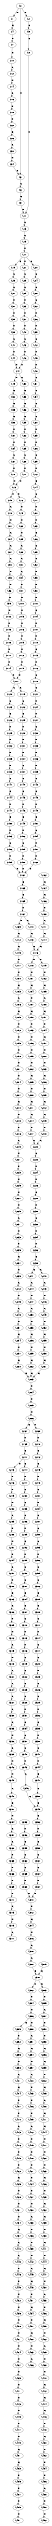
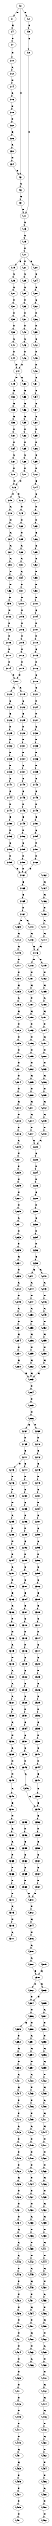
  strict digraph {
    S0
    S1
    S2
    S3
    S4
    S5
    S6
    S7
    S8
    S9
    S10
    S11
    S12
    S13
    S14
    S15
    S16
    S17
    S18
    S19
    S20
    S21
    S22
    S23
    S24
    S25
    S26
    S27
    S28
    S29
    S30
    S31
    S32
    S33
    S34
    S35
    S36
    S37
    S38
    S39
    S40
    S41
    S42
    S43
    S44
    S45
    S46
    S47
    S48
    S49
    S50
    S51
    S52
    S53
    S54
    S55
    S56
    S57
    S58
    S59
    S60
    S61
    S62
    S63
    S64
    S65
    S66
    S67
    S68
    S69
    S70
    S71
    S72
    S73
    S74
    S75
    S76
    S77
    S78
    S79
    S80
    S81
    S82
    S83
    S84
    S85
    S86
    S87
    S88
    S89
    S90
    S91
    S92
    S93
    S94
    S95
    S96
    S97
    S98
    S99
    S100
    S101
    S102
    S103
    S104
    S105
    S106
    S107
    S108
    S109
    S110
    S111
    S112
    S113
    S114
    S115
    S116
    S117
    S118
    S119
    S120
    S121
    S122
    S123
    S124
    S125
    S126
    S127
    S128
    S129
    S130
    S131
    S132
    S133
    S134
    S135
    S136
    S137
    S138
    S139
    S140
    S141
    S142
    S143
    S144
    S145
    S146
    S147
    S148
    S149
    S150
    S151
    S152
    S153
    S154
    S155
    S156
    S157
    S158
    S159
    S160
    S161
    S163
    S162
    S164
    S165
    S166
    S167
    S168
    S169
    S170
    S171
    S172
    S173
    S174
    S175
    S176
    S177
    S178
    S179
    S180
    S181
    S182
    S183
    S184
    S185
    S186
    S187
    S188
    S189
    S190
    S191
    S192
    S193
    S194
    S195
    S196
    S197
    S198
    S199
    S200
    S201
    S202
    S203
    S204
    S205
    S206
    S207
    S208
    S209
    S210
    S211
    S212
    S213
    S214
    S215
    S216
    S217
    S218
    S219
    S220
    S221
    S222
    S223
    S224
    S225
    S226
    S227
    S228
    S229
    S230
    S231
    S232
    S233
    S234
    S235
    S236
    S237
    S238
    S239
    S240
    S241
    S242
    S243
    S244
    S245
    S246
    S247
    S248
    S249
    S250
    S251
    S252
    S253
    S254
    S255
    S256
    S257
    S258
    S259
    S260
    S261
    S262
    S263
    S264
    S265
    S266
    S267
    S268
    n270 [label=S769]
    S270
    S271
    S272
    S273
    S274
    S275
    S276
    S277
    S278
    S279
    S280
    S281
    S282
    S283
    S284
    S285
    S286
    S287
    S288
    S289
    S290
    S291
    S292
    S293
    S294
    S295
    S296
    S297
    S298
    S299
    S300
    S301
    S302
    S303
    S304
    S305
    S306
    S307
    S308
    S309
    S310
    S311
    S312
    S313
    S314
    S315
    S316
    S317
    S318
    S319
    S320
    S321
    S322
    S323
    S324
    S325
    S326
    S327
    S328
    S329
    S330
    S331
    S332
    S333
    S334
    S335
    S336
    S337
    S338
    S339
    S340
    S341
    S342
    S343
    S344
    S345
    S346
    S347
    S348
    S349
    S350
    S351
    S352
    S354
    S355
    S353
    S356
    S357
    S358
    S359
    S360
    S361
    S362
    S363
    S364
    S365
    S366
    S367
    S368
    S369
    S370
    S371
    S372
    S373
    S374
    S375
    S376
    S377
    S378
    S380
    S379
    S381
    S382
    S383
    S384
    S385
    S386
    S387
    S388
    S389
    S390
    S391
    S392
    S393
    S394
    S395
    S396
    S397
    S398
    S399
    S400
    S401
-   S402 [label=S902]
+   S402
    S403
    S404
    S405
    S406
    S407
    S408
    S409
    S410
    S411
    S412
    S413
    S414
    S415
    S416
    S417
    S418
    S419
    S420
    S421
    S422
    S423
    S424
    S425
    S426
    S427
    S428
    S429
    S430
    S431
    S432
    S433
    S434
    S435
    S436
    S437
    S438
    S439
    S440
    S441
    S442
    S443
    S444
    S445
    S446
    S447
    S448
    S449
    S450
    S451
    S452
    S453
    S454
    S455
    S456
    S457
    S458
    S459
    S460
    S461
    S462
    S463
    S464
    S465
    S466
    S467
    S468
    S469
    S470
    S471
    S472
    S473
    S474
    S475
    S476
    S477
    S478
    S479
    S480
    S481
    S482
    S483
    S484
    S485
    S486
    S487
    S488
    S489
    S490
    S491
    S492
    S0 -> S1 [label=A]
    S0 -> S2 [label=T]
    S0 -> S3 [label=T]
    S1 -> S4 [label=G]
    S2 -> S5 [label=C]
    S3 -> S6 [label=C]
    S4 -> S7 [label=T]
    S5 -> S8 [label=G]
    S6 -> S9 [label=G]
    S7 -> S10 [label=T]
    S8 -> S11 [label=A]
    S9 -> S11 [label=A]
    S10 -> S12 [label=C]
    S11 -> S13 [label=C]
    S12 -> S14 [label=A]
    S13 -> S15 [label=C]
    S14 -> S16 [label=C]
    S15 -> S17 [label=T]
    S16 -> S18 [label=T]
    S17 -> S19 [label=G]
    S17 -> S20 [label=C]
    S17 -> S21 [label=T]
    S18 -> S22 [label=T]
    S19 -> S23 [label=C]
    S20 -> S24 [label=C]
    S21 -> S25 [label=C]
    S22 -> S26 [label=G]
    S23 -> S27 [label=C]
    S24 -> S28 [label=C]
    S25 -> S29 [label=C]
    S26 -> S30 [label=C]
    S27 -> S31 [label=T]
    S28 -> S32 [label=C]
    S29 -> S33 [label=T]
    S30 -> S34 [label=A]
    S31 -> S35 [label=T]
    S32 -> S36 [label=T]
    S33 -> S37 [label=T]
    S34 -> S3 [label=T]
    S35 -> S38 [label=T]
    S36 -> S39 [label=T]
    S37 -> S40 [label=T]
    S38 -> S41 [label=C]
    S39 -> S42 [label=C]
    S40 -> S43 [label=C]
    S41 -> S44 [label=T]
    S42 -> S45 [label=T]
    S43 -> S46 [label=T]
    S44 -> S47 [label=A]
    S45 -> S48 [label=A]
    S46 -> S47 [label=A]
    S47 -> S49 [label=A]
    S47 -> S50 [label=C]
    S48 -> S51 [label=G]
    S49 -> S52 [label=G]
    S50 -> S53 [label=G]
    S51 -> S54 [label=G]
    S52 -> S55 [label=G]
    S53 -> S56 [label=G]
    S54 -> S57 [label=G]
    S55 -> S58 [label=G]
    S56 -> S59 [label=G]
    S57 -> S60 [label=G]
    S58 -> S61 [label=A]
    S59 -> S62 [label=A]
    S60 -> S63 [label=A]
    S61 -> S64 [label=A]
    S62 -> S65 [label=A]
    S63 -> S66 [label=A]
    S64 -> S67 [label=C]
    S65 -> S68 [label=C]
    S66 -> S69 [label=C]
    S67 -> S70 [label=T]
    S68 -> S71 [label=T]
    S69 -> S72 [label=T]
    S70 -> S73 [label=A]
    S71 -> S73 [label=A]
    S72 -> S74 [label=G]
    S73 -> S75 [label=A]
    S73 -> S76 [label=T]
    S74 -> S77 [label=C]
    S75 -> S78 [label=C]
    S76 -> S79 [label=A]
    S77 -> S80 [label=A]
    S78 -> S81 [label=A]
    S79 -> S82 [label=A]
    S80 -> S83 [label=A]
    S81 -> S84 [label=C]
    S82 -> S85 [label=A]
    S83 -> S86 [label=G]
    S84 -> S87 [label=C]
    S85 -> S88 [label=C]
    S86 -> S89 [label=C]
    S87 -> S90 [label=C]
    S88 -> S91 [label=C]
    S89 -> S92 [label=C]
    S90 -> S93 [label=T]
    S91 -> S94 [label=C]
    S92 -> S95 [label=T]
    S93 -> S96 [label=A]
    S94 -> S97 [label=A]
    S95 -> S98 [label=A]
    S96 -> S99 [label=A]
    S97 -> S100 [label=A]
    S98 -> S101 [label=A]
    S99 -> S102 [label=A]
    S100 -> S103 [label=A]
    S101 -> S104 [label=G]
    S102 -> S105 [label=A]
    S103 -> S106 [label=A]
    S104 -> S107 [label=A]
    S105 -> S108 [label=A]
    S106 -> S109 [label=A]
    S107 -> S110 [label=A]
    S108 -> S111 [label=A]
    S109 -> S112 [label=A]
    S110 -> S113 [label=G]
    S111 -> S114 [label=T]
    S112 -> S115 [label=T]
    S113 -> S116 [label=T]
    S114 -> S117 [label=T]
    S115 -> S117 [label=T]
    S116 -> S118 [label=C]
    S117 -> S119 [label=G]
    S117 -> S120 [label=C]
    S118 -> S121 [label=C]
    S119 -> S122 [label=C]
    S120 -> S123 [label=C]
    S121 -> S124 [label=T]
    S122 -> S125 [label=G]
    S123 -> S126 [label=G]
    S124 -> S127 [label=A]
    S125 -> S128 [label=T]
    S126 -> S129 [label=T]
    S127 -> S130 [label=C]
    S128 -> S131 [label=T]
    S129 -> S132 [label=T]
    S130 -> S133 [label=T]
    S131 -> S134 [label=T]
    S132 -> S135 [label=T]
    S133 -> S136 [label=T]
    S134 -> S137 [label=G]
    S135 -> S138 [label=A]
    S136 -> S139 [label=A]
    S137 -> S140 [label=G]
    S138 -> S141 [label=G]
    S139 -> S142 [label=G]
    S140 -> S143 [label=G]
    S141 -> S144 [label=G]
    S142 -> S145 [label=G]
    S143 -> S146 [label=A]
    S144 -> S147 [label=A]
    S145 -> S148 [label=A]
    S146 -> S149 [label=G]
    S147 -> S150 [label=G]
    S148 -> S151 [label=G]
    S149 -> S152 [label=A]
    S150 -> S153 [label=A]
    S151 -> S154 [label=C]
    S152 -> S155 [label=C]
    S153 -> S156 [label=C]
    S154 -> S157 [label=T]
    S155 -> S158 [label=A]
    S156 -> S159 [label=A]
    S157 -> S160 [label=A]
    S158 -> S161 [label=T]
    S159 -> S161 [label=T]
    S160 -> S161 [label=T]
    S161 -> S163 [label=G]
    S163 -> S165 [label=G]
    S162 -> S164 [label=G]
    S164 -> S166 [label=G]
    S165 -> S167 [label=T]
    S166 -> S168 [label=T]
    S167 -> S169 [label=T]
    S167 -> S170 [label=C]
    S168 -> S171 [label=C]
    S169 -> S172 [label=G]
    S170 -> S173 [label=G]
    S171 -> S174 [label=G]
    S172 -> S175 [label=G]
    S173 -> S176 [label=G]
    S174 -> S176 [label=G]
    S175 -> S177 [label=A]
    S176 -> S178 [label=A]
    S176 -> S179 [label=T]
    S177 -> S180 [label=A]
    S178 -> S181 [label=A]
    S179 -> S182 [label=A]
    S180 -> S183 [label=G]
    S181 -> S184 [label=G]
    S182 -> S185 [label=G]
    S183 -> S186 [label=C]
    S184 -> S187 [label=T]
    S185 -> S188 [label=C]
    S186 -> S189 [label=G]
    S187 -> S190 [label=G]
    S188 -> S191 [label=G]
    S189 -> S192 [label=A]
    S190 -> S193 [label=T]
    S191 -> S194 [label=T]
    S192 -> S195 [label=A]
    S193 -> S196 [label=A]
    S194 -> S197 [label=G]
    S195 -> S198 [label=A]
    S196 -> S199 [label=A]
    S197 -> S200 [label=A]
    S198 -> S201 [label=A]
    S199 -> S202 [label=A]
    S200 -> S203 [label=A]
    S201 -> S204 [label=A]
    S202 -> S205 [label=G]
    S203 -> S206 [label=G]
    S204 -> S207 [label=A]
    S205 -> S208 [label=A]
    S206 -> S209 [label=A]
    S207 -> S210 [label=G]
    S208 -> S211 [label=G]
    S209 -> S212 [label=G]
    S210 -> S213 [label=A]
    S211 -> S214 [label=G]
    S212 -> S215 [label=G]
    S213 -> S216 [label=T]
    S214 -> S217 [label=T]
    S215 -> S218 [label=T]
    S216 -> S219 [label=C]
    S217 -> S220 [label=C]
    S218 -> S220 [label=C]
    S219 -> S221 [label=A]
    S220 -> S222 [label=C]
    S221 -> S223 [label=T]
    S222 -> S224 [label=T]
    S223 -> S225 [label=A]
    S224 -> S226 [label=A]
    S225 -> S227 [label=A]
    S226 -> S228 [label=G]
    S227 -> S229 [label=A]
    S228 -> S230 [label=A]
    S229 -> S231 [label=C]
    S230 -> S232 [label=C]
    S231 -> S233 [label=A]
    S232 -> S234 [label=T]
    S233 -> S235 [label=T]
    S234 -> S236 [label=T]
    S235 -> S237 [label=G]
    S236 -> S238 [label=G]
    S237 -> S239 [label=A]
    S238 -> S240 [label=C]
    S238 -> S241 [label=G]
    S239 -> S242 [label=C]
    S240 -> S243 [label=C]
    S241 -> S244 [label=C]
    S242 -> S245 [label=A]
    S243 -> S246 [label=A]
    S244 -> S247 [label=A]
    S245 -> S248 [label=C]
    S246 -> S249 [label=C]
    S247 -> S250 [label=C]
    S248 -> S251 [label=A]
    S249 -> S252 [label=A]
    S250 -> S253 [label=A]
    S251 -> S254 [label=G]
    S252 -> S255 [label=G]
    S253 -> S256 [label=G]
    S254 -> S257 [label=A]
    S255 -> S258 [label=A]
    S256 -> S259 [label=A]
    S257 -> S260 [label=G]
    S258 -> S261 [label=G]
    S259 -> S262 [label=G]
    S260 -> S263 [label=G]
    S261 -> S263 [label=G]
    S262 -> S263 [label=G]
    S263 -> S264 [label=T]
    S264 -> S265 [label=T]
    S265 -> S266 [label=A]
    S266 -> S267 [label=G]
    S266 -> S268 [label=A]
    S267 -> n270 [label=A]
    S268 -> S270 [label=A]
    n270 -> S271 [label=G]
    S270 -> S272 [label=G]
    S271 -> S273 [label=A]
    S271 -> S274 [label=G]
    S272 -> S275 [label=G]
    S273 -> S276 [label=T]
    S274 -> S277 [label=T]
    S275 -> S278 [label=T]
    S276 -> S279 [label=T]
    S277 -> S280 [label=C]
    S278 -> S281 [label=C]
    S279 -> S282 [label=A]
    S280 -> S283 [label=G]
    S281 -> S284 [label=A]
    S282 -> S285 [label=C]
    S283 -> S286 [label=C]
    S284 -> S287 [label=C]
    S285 -> S288 [label=T]
    S286 -> S289 [label=T]
    S287 -> S290 [label=C]
    S288 -> S291 [label=A]
    S289 -> S292 [label=G]
    S290 -> S293 [label=C]
    S291 -> S294 [label=T]
    S292 -> S295 [label=T]
    S293 -> S296 [label=T]
    S294 -> S297 [label=C]
    S295 -> S298 [label=C]
    S296 -> S299 [label=C]
    S297 -> S300 [label=T]
    S298 -> S301 [label=C]
    S299 -> S302 [label=C]
    S300 -> S303 [label=G]
    S301 -> S304 [label=G]
    S302 -> S305 [label=G]
    S303 -> S306 [label=G]
    S304 -> S307 [label=G]
    S305 -> S308 [label=G]
    S306 -> S309 [label=T]
    S307 -> S310 [label=C]
    S308 -> S311 [label=C]
    S309 -> S312 [label=A]
    S310 -> S313 [label=A]
    S311 -> S314 [label=A]
    S312 -> S315 [label=C]
    S313 -> S316 [label=T]
    S314 -> S317 [label=C]
    S315 -> S318 [label=A]
    S316 -> S319 [label=C]
    S317 -> S320 [label=G]
    S318 -> S321 [label=C]
    S319 -> S322 [label=C]
    S320 -> S323 [label=A]
    S321 -> S324 [label=C]
    S322 -> S325 [label=C]
    S323 -> S326 [label=C]
    S324 -> S327 [label=C]
    S325 -> S328 [label=C]
    S326 -> S329 [label=C]
    S327 -> S330 [label=C]
    S328 -> S331 [label=T]
    S329 -> S332 [label=T]
    S330 -> S333 [label=G]
    S331 -> S334 [label=G]
    S332 -> S335 [label=G]
    S333 -> S336 [label=A]
    S334 -> S337 [label=C]
    S335 -> S338 [label=T]
    S336 -> S339 [label=C]
    S337 -> S340 [label=C]
    S338 -> S341 [label=C]
    S339 -> S342 [label=A]
    S340 -> S343 [label=A]
    S341 -> S344 [label=A]
    S342 -> S345 [label=A]
    S343 -> S346 [label=C]
    S344 -> S347 [label=G]
    S345 -> S348 [label=G]
    S346 -> S349 [label=G]
    S347 -> S350 [label=G]
    S348 -> S351 [label=G]
    S349 -> S352 [label=G]
    S350 -> S349 [label=G]
    S351 -> S354 [label=A]
    S352 -> S355 [label=A]
    S354 -> S357 [label=G]
    S355 -> S358 [label=G]
    S353 -> S356 [label=A]
    S356 -> S359 [label=G]
    S357 -> S360 [label=C]
    S358 -> S361 [label=C]
    S359 -> S362 [label=C]
    S360 -> S363 [label=T]
    S361 -> S364 [label=C]
    S362 -> S365 [label=C]
    S363 -> S366 [label=T]
    S364 -> S367 [label=T]
    S365 -> S368 [label=T]
    S366 -> S369 [label=T]
    S367 -> S370 [label=T]
    S368 -> S370 [label=T]
    S369 -> S371 [label=T]
    S370 -> S372 [label=T]
    S371 -> S373 [label=G]
    S372 -> S374 [label=G]
    S373 -> S375 [label=A]
    S374 -> S376 [label=A]
    S375 -> S377 [label=C]
    S376 -> S378 [label=C]
    S378 -> S380 [label=C]
    S380 -> S381 [label=G]
    S379 -> S381 [label=G]
    S381 -> S382 [label=T]
    S381 -> S383 [label=G]
    S382 -> S384 [label=T]
-   S383 -> S385 [label=T]
+   S383 -> S384 [label=T]
    S384 -> S386 [label=A]
    S385 -> S387 [label=C]
    S386 -> S388 [label=A]
    S386 -> S389 [label=G]
    S387 -> S390 [label=T]
    S388 -> S391 [label=C]
    S389 -> S392 [label=T]
    S390 -> S393 [label=T]
    S391 -> S394 [label=G]
    S392 -> S395 [label=G]
    S393 -> S396 [label=G]
    S394 -> S397 [label=A]
    S395 -> S398 [label=A]
    S396 -> S399 [label=G]
    S397 -> S400 [label=C]
    S398 -> S401 [label=C]
    S399 -> S402 [label=T]
    S400 -> S403 [label=T]
    S401 -> S404 [label=G]
    S402 -> S405 [label=G]
    S403 -> S406 [label=T]
    S404 -> S407 [label=T]
    S405 -> S408 [label=C]
    S406 -> S409 [label=T]
    S407 -> S410 [label=T]
    S408 -> S411 [label=G]
    S409 -> S412 [label=C]
    S410 -> S413 [label=C]
    S411 -> S414 [label=G]
    S412 -> S415 [label=T]
    S413 -> S416 [label=T]
    S414 -> S417 [label=A]
    S415 -> S418 [label=T]
    S416 -> S419 [label=T]
    S417 -> S420 [label=A]
    S418 -> S421 [label=T]
    S419 -> S422 [label=T]
    S420 -> S423 [label=A]
    S421 -> S424 [label=T]
    S422 -> S425 [label=G]
    S423 -> S426 [label=G]
    S424 -> S427 [label=T]
    S425 -> S428 [label=A]
    S426 -> S429 [label=A]
    S427 -> S430 [label=A]
    S428 -> S431 [label=A]
    S429 -> S432 [label=G]
    S430 -> S433 [label=C]
    S431 -> S434 [label=A]
    S432 -> S435 [label=G]
    S433 -> S436 [label=T]
    S434 -> S437 [label=G]
    S435 -> S438 [label=A]
    S436 -> S439 [label=T]
    S437 -> S440 [label=C]
    S438 -> S441 [label=G]
    S439 -> S442 [label=A]
    S440 -> S443 [label=C]
    S441 -> S444 [label=A]
    S442 -> S445 [label=C]
    S443 -> S446 [label=T]
    S444 -> S447 [label=G]
    S445 -> S448 [label=G]
    S446 -> S449 [label=T]
    S447 -> S450 [label=A]
    S448 -> S451 [label=T]
    S449 -> S452 [label=A]
    S450 -> S453 [label=C]
    S451 -> S454 [label=G]
    S452 -> S455 [label=A]
    S453 -> S456 [label=T]
    S454 -> S457 [label=T]
    S455 -> S458 [label=A]
    S456 -> S459 [label=G]
    S457 -> S460 [label=G]
    S458 -> S461 [label=A]
    S459 -> S462 [label=A]
    S460 -> S463 [label=A]
    S461 -> S464 [label=A]
    S462 -> S465 [label=C]
    S463 -> S466 [label=C]
    S464 -> S467 [label=A]
    S465 -> S468 [label=A]
    S467 -> S469 [label=A]
    S468 -> S470 [label=A]
    S469 -> S471 [label=A]
    S470 -> S472 [label=G]
    S471 -> S473 [label=A]
    S472 -> S474 [label=G]
    S473 -> S475 [label=A]
    S474 -> S476 [label=G]
    S475 -> S477 [label=T]
    S476 -> S478 [label=T]
    S477 -> S479 [label=A]
    S478 -> S480 [label=G]
    S479 -> S481 [label=G]
    S480 -> S482 [label=T]
    S481 -> S483 [label=G]
    S482 -> S484 [label=T]
    S483 -> S485 [label=T]
    S484 -> S486 [label=T]
    S485 -> S487 [label=T]
    S486 -> S488 [label=C]
    S487 -> S489 [label=T]
    S488 -> S490 [label=T]
    S489 -> S491 [label=A]
    S490 -> S492 [label=A]
  }
